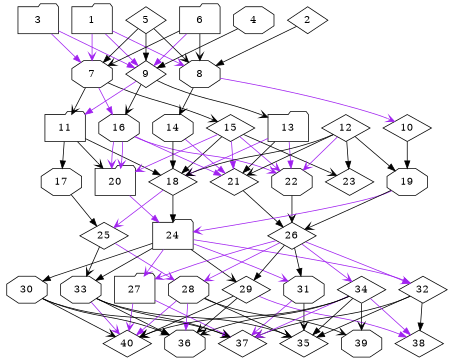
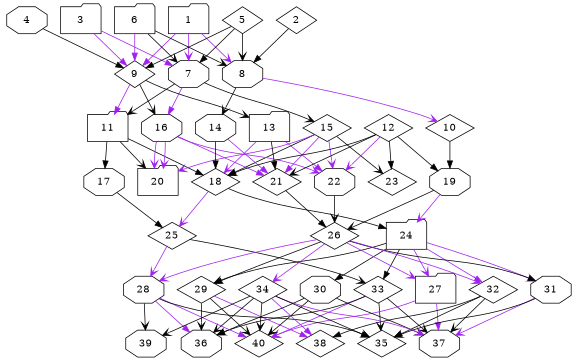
  digraph {
    node [alpha=0.08 shape=diamond]
    edge [arrowhead=vee color=black]
    1 [expect_size=26456064 shape=folder]
    7 [alpha=0.01 expect_size=39695360 shape=octagon]
    8 [alpha=0.12 expect_size=38529024 shape=octagon]
    9 [alpha=0.06 expect_size=18548736]
    11 [alpha=0.02 expect_size=7601152 shape=folder]
    15 [alpha=0.17 expect_size=36804608]
    16 [expect_size=45562880 shape=octagon]
    10 [alpha=0.05 expect_size=9782272]
    14 [alpha=0.10 expect_size=39993344 shape=octagon]
    13 [alpha=0.15 expect_size=45552640 shape=folder]
    17 [expect_size=33963008 shape=octagon]
    18 [alpha=0.14 expect_size=36132864]
    20 [expect_size=30465024 shape=folder]
    21 [alpha=0.03 expect_size=42598400]
    22 [alpha=0.12 expect_size=46586880 shape=octagon]
    23 [alpha=0.13 expect_size=7557120]
    19 [alpha=0.01 expect_size=16879616 shape=octagon]
    12 [alpha=0.03 expect_size=26576896]
    2 [expect_size=35927040]
    3 [alpha=0.18 expect_size=34013184 shape=folder]
    4 [alpha=0.19 expect_size=45173760 shape=octagon]
    5 [alpha=0.04 expect_size=34287616]
    6 [alpha=0.15 expect_size=14503936 shape=folder]
    25 [alpha=0.00 expect_size=18271232]
    24 [alpha=0.10 expect_size=41989120 shape=folder]
    26 [alpha=0.14 expect_size=10691584]
-   33 [alpha=0.13 expect_size=42760192 shape=octagon]
+   33 [alpha=0.13 expect_size=42760192]
    27 [alpha=0.03 expect_size=28475392 shape=folder]
    29 [alpha=0.14 expect_size=34847744]
    30 [alpha=0.04 expect_size=37057536 shape=octagon]
    31 [alpha=0.15 expect_size=7662592 shape=octagon]
    32 [alpha=0.16 expect_size=15065088]
    28 [alpha=0.05 expect_size=48185344 shape=octagon]
    34 [alpha=0.05 expect_size=25149440]
-   37 [expect_size=36458496]
+   37 [expect_size=36458496 shape=octagon]
    40 [alpha=0.12 expect_size=41351168]
    36 [alpha=0.13 expect_size=50031616 shape=octagon]
    35 [alpha=0.10 expect_size=49348608]
    39 [expect_size=8821760 shape=octagon]
    38 [alpha=0.16 expect_size=43083776]
    1 -> 7 [color=purple]
    1 -> 8 [color=purple]
    1 -> 9 [arrowhead=normal color=purple]
    7 -> 11
    7 -> 15
    7 -> 16 [arrowhead=normal color=purple]
    8 -> 10 [color=purple]
    8 -> 14
    9 -> 11 [arrowhead=normal color=purple]
    9 -> 16
    9 -> 13
    11 -> 17 [arrowhead=normal]
    11 -> 18 [arrowhead=normal]
    11 -> 20
    15 -> 18 [arrowhead=normal]
    15 -> 20 [color=purple]
    15 -> 21 [arrowhead=normal color=purple]
    15 -> 22 [color=purple]
    15 -> 23
    16 -> 20 [color=purple]
    16 -> 20 [color=purple]
    16 -> 21 [arrowhead=normal color=purple]
    16 -> 22 [color=purple]
    10 -> 19 [arrowhead=normal]
    14 -> 18 [arrowhead=normal]
    14 -> 21 [arrowhead=normal color=purple]
    13 -> 18 [color=purple]
    13 -> 21 [arrowhead=normal]
    13 -> 22 [arrowhead=normal color=purple]
    17 -> 25 [arrowhead=normal]
    18 -> 25 [color=purple]
    18 -> 24 [arrowhead=normal]
-   20 -> 24 [arrowhead=normal color=purple]
    21 -> 26 [arrowhead=normal]
    22 -> 26
    19 -> 24 [color=purple]
    19 -> 26
    12 -> 18
    12 -> 21
    12 -> 22 [color=purple]
    12 -> 23 [arrowhead=normal]
    12 -> 19 [arrowhead=normal]
    2 -> 8 [arrowhead=normal]
    3 -> 7 [arrowhead=normal color=purple]
    3 -> 9 [arrowhead=normal color=purple]
    4 -> 9 [arrowhead=normal]
    5 -> 7 [arrowhead=normal]
    5 -> 8
    5 -> 9 [arrowhead=normal]
    6 -> 7
    6 -> 8
    6 -> 9 [arrowhead=normal color=purple]
    25 -> 33
    25 -> 28 [color=purple]
    24 -> 33 [arrowhead=normal]
    24 -> 27 [color=purple]
    24 -> 29
    24 -> 30 [arrowhead=normal]
    24 -> 31 [color=purple]
    24 -> 32 [arrowhead=normal color=purple]
    26 -> 27 [color=purple]
    26 -> 29 [arrowhead=normal]
    26 -> 31 [arrowhead=normal]
    26 -> 32 [color=purple]
    26 -> 28 [color=purple]
    26 -> 34 [color=purple]
    33 -> 37
    33 -> 40 [color=purple]
    33 -> 36 [arrowhead=normal]
    33 -> 35
    27 -> 37 [arrowhead=normal color=purple]
    27 -> 40 [color=purple]
    29 -> 40
    29 -> 36
    29 -> 38 [arrowhead=normal color=purple]
    30 -> 37
    30 -> 40
    30 -> 36
    31 -> 37 [color=purple]
    31 -> 35
    32 -> 37
    32 -> 35 [arrowhead=normal]
    32 -> 38 [arrowhead=normal]
    28 -> 40 [arrowhead=normal color=purple]
    28 -> 36 [arrowhead=normal color=purple]
    28 -> 35
    28 -> 39
    34 -> 37 [color=purple]
    34 -> 40
    34 -> 36
    34 -> 35 [arrowhead=normal]
    34 -> 39
    34 -> 38 [arrowhead=normal color=purple]
  }
